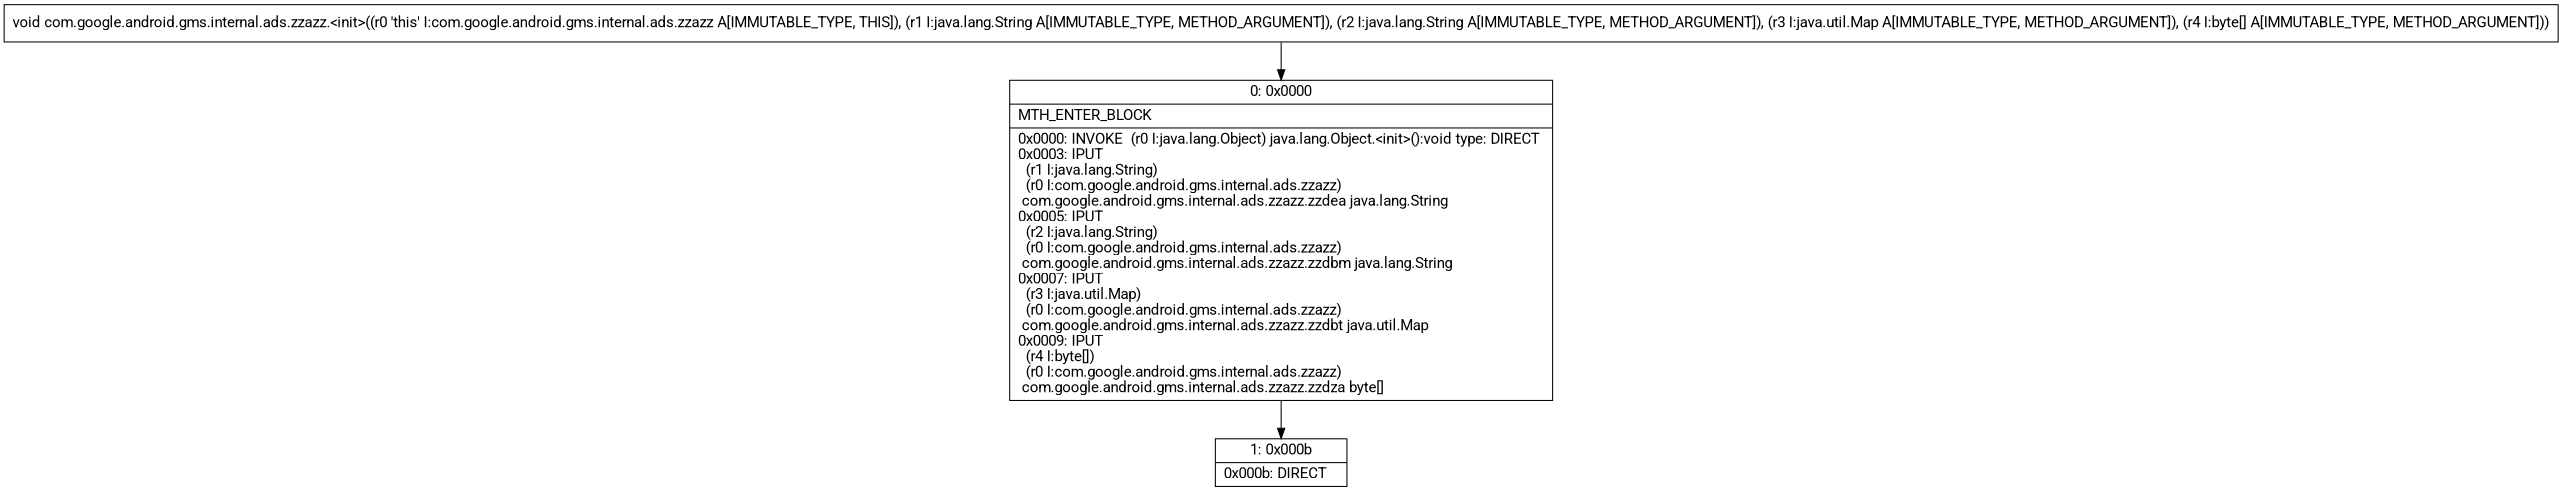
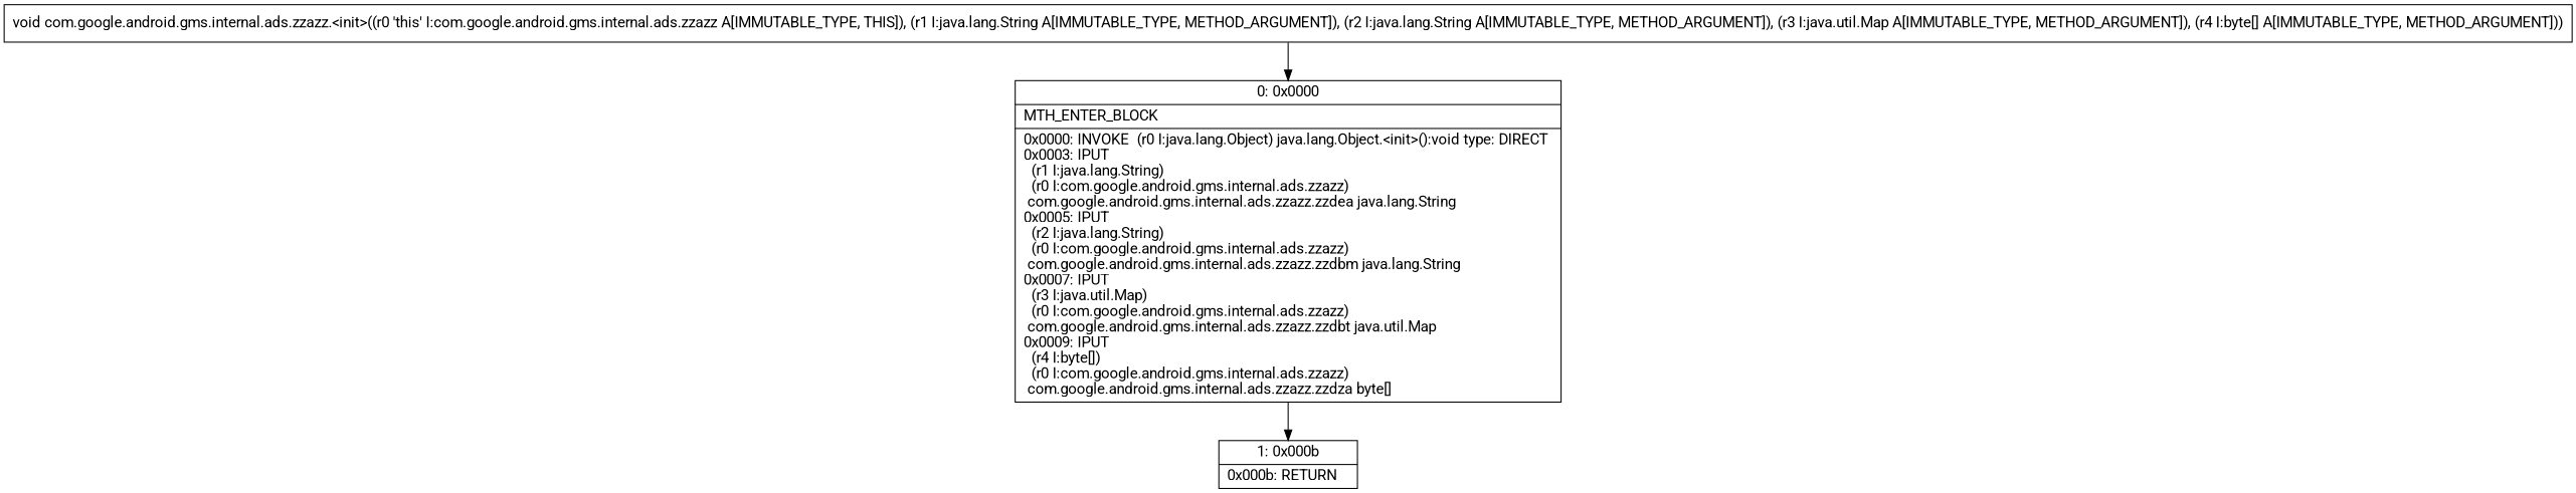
  digraph {
    fontname=Roboto
    node [shape=record fontname=Roboto]
    edge [fontname=Roboto]
    n1 [label="{0\:\ 0x0000|MTH_ENTER_BLOCK\l|0x0000: INVOKE  (r0 I:java.lang.Object) java.lang.Object.\<init\>():void type: DIRECT \l0x0003: IPUT  \l  (r1 I:java.lang.String)\l  (r0 I:com.google.android.gms.internal.ads.zzazz)\l com.google.android.gms.internal.ads.zzazz.zzdea java.lang.String \l0x0005: IPUT  \l  (r2 I:java.lang.String)\l  (r0 I:com.google.android.gms.internal.ads.zzazz)\l com.google.android.gms.internal.ads.zzazz.zzdbm java.lang.String \l0x0007: IPUT  \l  (r3 I:java.util.Map)\l  (r0 I:com.google.android.gms.internal.ads.zzazz)\l com.google.android.gms.internal.ads.zzazz.zzdbt java.util.Map \l0x0009: IPUT  \l  (r4 I:byte[])\l  (r0 I:com.google.android.gms.internal.ads.zzazz)\l com.google.android.gms.internal.ads.zzazz.zzdza byte[] \l}"]
-   n2 [label="{1\:\ 0x000b|0x000b: DIRECT   \l}"]
+   n2 [label="{1\:\ 0x000b|0x000b: RETURN   \l}"]
    n3 [label="{void com.google.android.gms.internal.ads.zzazz.\<init\>((r0 'this' I:com.google.android.gms.internal.ads.zzazz A[IMMUTABLE_TYPE, THIS]), (r1 I:java.lang.String A[IMMUTABLE_TYPE, METHOD_ARGUMENT]), (r2 I:java.lang.String A[IMMUTABLE_TYPE, METHOD_ARGUMENT]), (r3 I:java.util.Map A[IMMUTABLE_TYPE, METHOD_ARGUMENT]), (r4 I:byte[] A[IMMUTABLE_TYPE, METHOD_ARGUMENT])) }"]
    n1 -> n2
    n3 -> n1
  }
